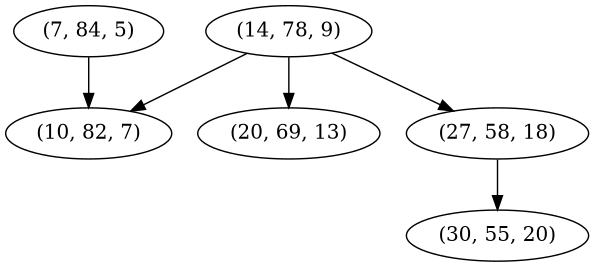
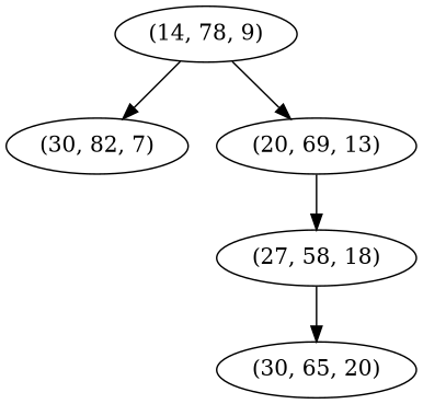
  digraph {
-   "(7, 84, 5)"
-   "(10, 82, 7)"
+   "(10, 82, 7)" [label="(30, 82, 7)"]
    "(14, 78, 9)"
    n4 [label="(20, 69, 13)"]
    "(27, 58, 18)"
-   "(30, 55, 20)"
-   "(7, 84, 5)" -> "(10, 82, 7)"
+   "(30, 55, 20)" [label="(30, 65, 20)"]
    "(14, 78, 9)" -> "(10, 82, 7)"
    "(14, 78, 9)" -> n4
-   "(14, 78, 9)" -> "(27, 58, 18)"
+   n4 -> "(27, 58, 18)"
    "(27, 58, 18)" -> "(30, 55, 20)"
  }
